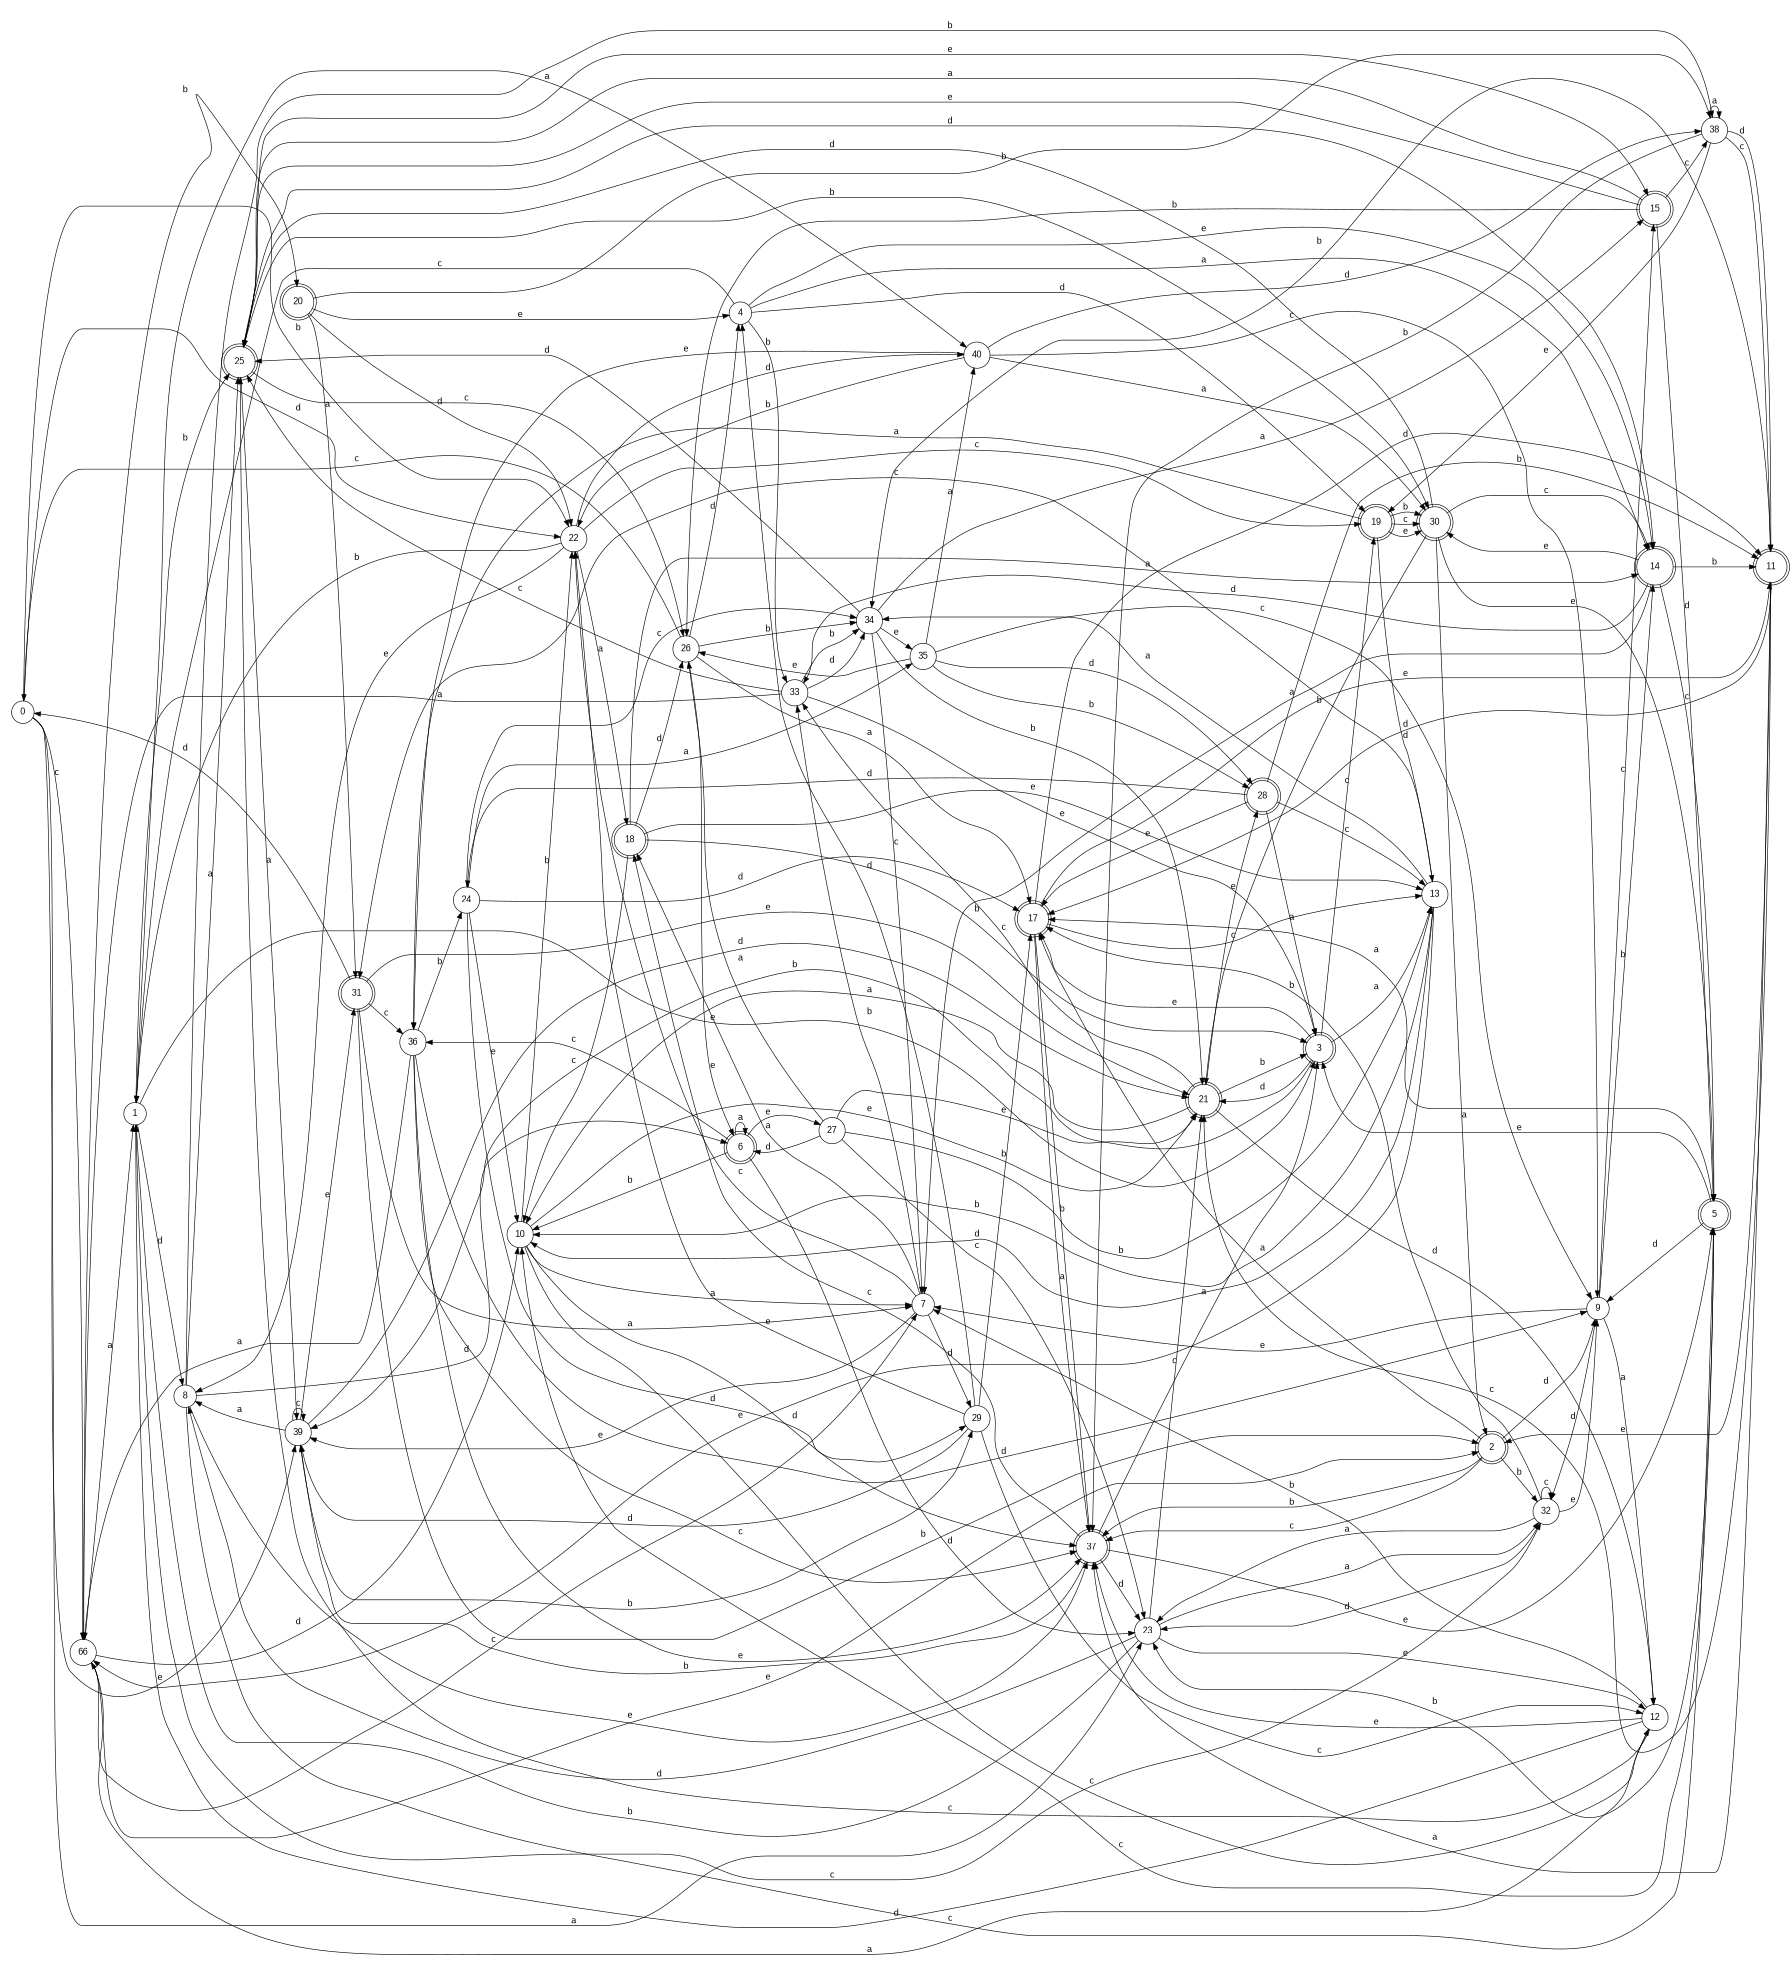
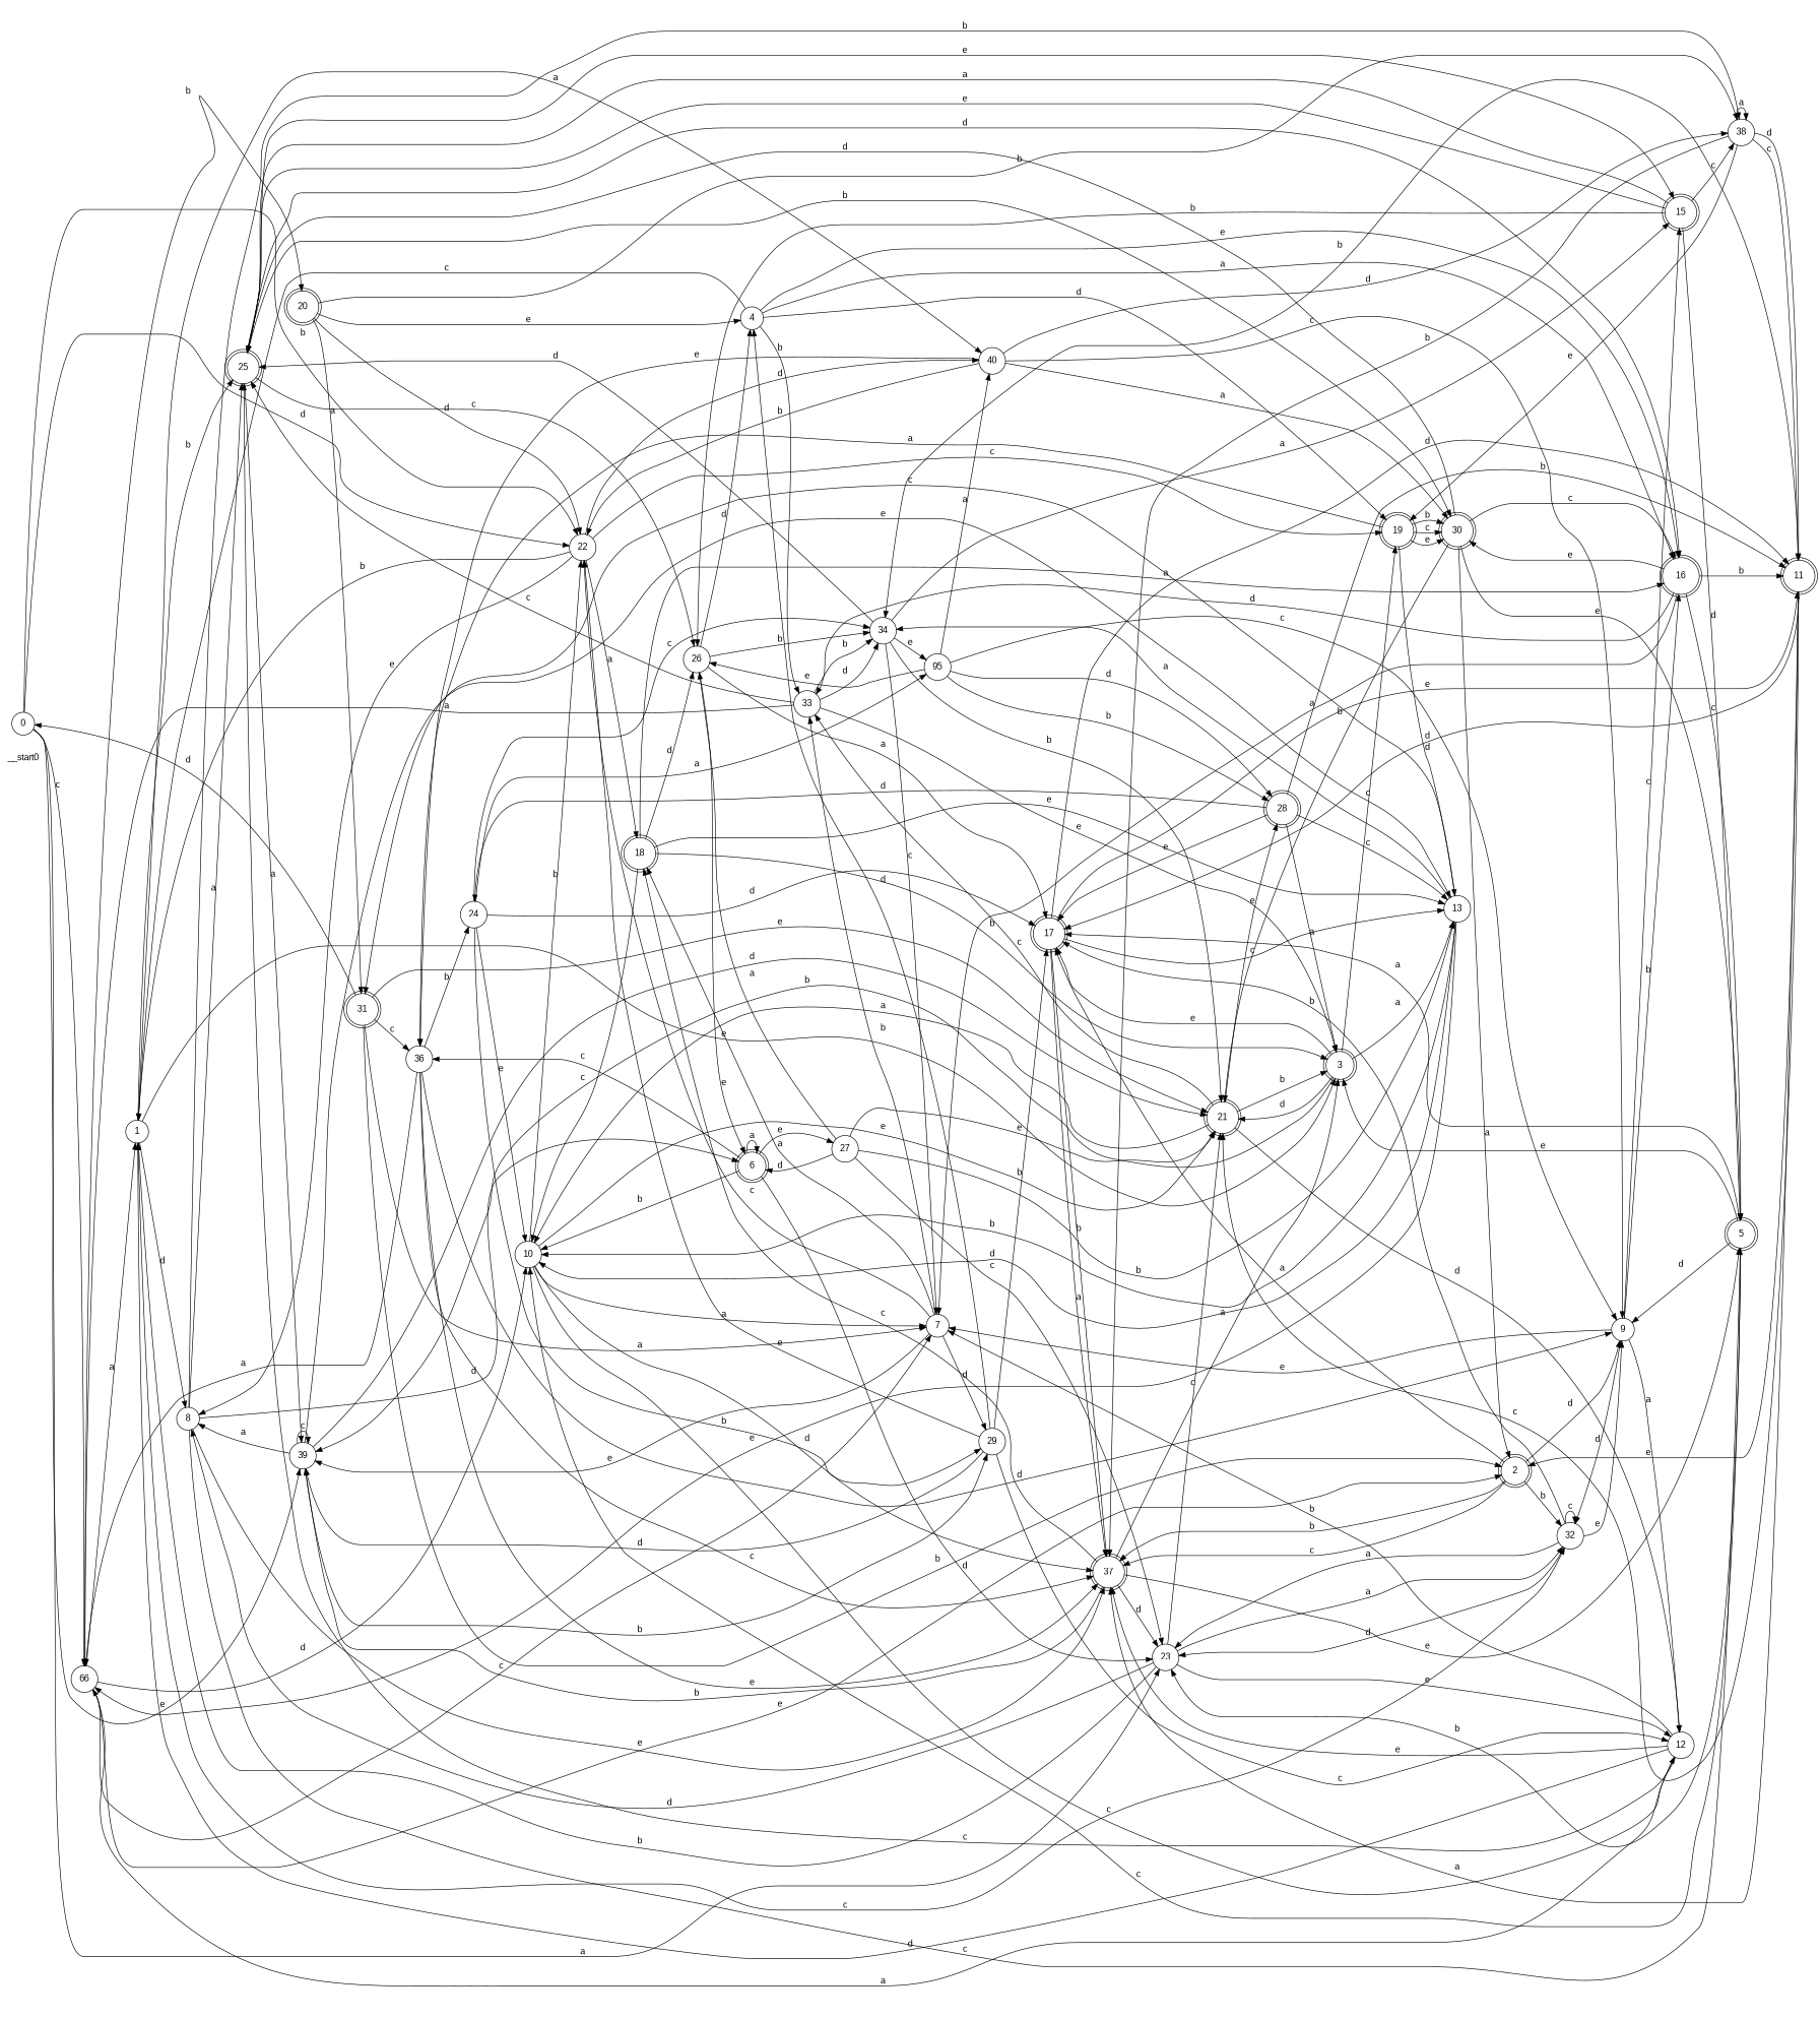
  digraph {
    fontname="Liberation Sans"
    rankdir=LR
    node [fontname="Liberation Sans" shape=circle color=black fillcolor=white style=filled]
    edge [fontname="Liberation Sans"]
+   __start0 [shape=none color="" fillcolor="" style=""]
    n2 [label=0]
    n3 [label=66]
    n4 [label=22]
    n5 [label=23]
    n6 [label=39]
    n7 [label=1]
    n8 [label=2 shape=doublecircle style="rounded,filled"]
    n9 [label=10]
    n10 [label=7]
    n11 [label=20 shape=doublecircle style="rounded,filled"]
    n12 [label=8]
    n13 [label=40]
    n14 [label=19 shape=doublecircle style="rounded,filled"]
    n15 [label=18 shape=doublecircle style="rounded,filled"]
    n16 [label=32]
    n17 [label=21 shape=doublecircle style="rounded,filled"]
    n18 [label=12]
    n19 [label=13]
    n20 [label=29]
    n21 [label=3 shape=doublecircle style="rounded,filled"]
    n22 [label=25 shape=doublecircle style="rounded,filled"]
    n23 [label=17 shape=doublecircle style="rounded,filled"]
    n24 [label=37 shape=doublecircle style="rounded,filled"]
    n25 [label=5 shape=doublecircle style="rounded,filled"]
    n26 [label=6 shape=doublecircle style="rounded,filled"]
    n27 [label=38]
-   n28 [label=14 shape=doublecircle style="rounded,filled"]
+   n28 [label=16 shape=doublecircle style="rounded,filled"]
    n29 [label=15 shape=doublecircle style="rounded,filled"]
    n30 [label=30 shape=doublecircle style="rounded,filled"]
    n31 [label=26]
    n32 [label=9]
    n33 [label=36]
    n34 [label=11 shape=doublecircle style="rounded,filled"]
    n35 [label=34]
    n36 [label=31 shape=doublecircle style="rounded,filled"]
    n37 [label=33]
    n38 [label=28 shape=doublecircle style="rounded,filled"]
    n39 [label=4]
    n40 [label=27]
    n41 [label=24]
-   n42 [label=35]
+   n42 [label=95]
    n2 -> n3 [label=c]
    n2 -> n4 [label=b]
    n2 -> n4 [label=d]
    n2 -> n5 [label=a]
    n2 -> n6 [label=e]
    n3 -> n7 [label=a]
    n3 -> n8 [label=e]
    n3 -> n9 [label=d]
    n3 -> n10 [label=c]
    n3 -> n11 [label=b]
    n4 -> n7 [label=b]
    n4 -> n12 [label=e]
    n4 -> n13 [label=d]
    n4 -> n14 [label=c]
    n4 -> n15 [label=a]
    n5 -> n7 [label=b]
    n5 -> n12 [label=d]
    n5 -> n16 [label=a]
    n5 -> n17 [label=c]
    n5 -> n18 [label=e]
    n6 -> n6 [label=c]
    n6 -> n12 [label=a]
    n6 -> n17 [label=d]
-   n6 -> n36 [label=e]
+   n6 -> n19 [label=e]
    n6 -> n20 [label=b]
    n7 -> n12 [label=d]
    n7 -> n13 [label=a]
    n7 -> n16 [label=c]
    n7 -> n21 [label=e]
    n7 -> n22 [label=b]
    n8 -> n16 [label=b]
    n8 -> n23 [label=a]
    n8 -> n24 [label=b]
    n8 -> n24 [label=c]
    n8 -> n32 [label=d]
    n9 -> n4 [label=b]
    n9 -> n10 [label=a]
    n9 -> n17 [label=e]
    n9 -> n18 [label=c]
    n9 -> n24 [label=d]
    n10 -> n4 [label=c]
    n10 -> n6 [label=e]
    n10 -> n15 [label=a]
    n10 -> n20 [label=d]
    n10 -> n37 [label=b]
    n11 -> n4 [label=d]
    n11 -> n27 [label=b]
    n11 -> n36 [label=a]
    n11 -> n39 [label=e]
    n12 -> n22 [label=a]
    n12 -> n24 [label=e]
    n12 -> n25 [label=c]
    n12 -> n26 [label=d]
    n12 -> n27 [label=b]
    n13 -> n4 [label=b]
    n13 -> n27 [label=d]
    n13 -> n30 [label=a]
    n13 -> n32 [label=c]
    n13 -> n33 [label=e]
    n14 -> n19 [label=d]
    n14 -> n30 [label=b]
    n14 -> n30 [label=c]
    n14 -> n30 [label=e]
    n14 -> n33 [label=a]
    n15 -> n9 [label=c]
    n15 -> n19 [label=e]
    n15 -> n21 [label=b]
    n15 -> n28 [label=a]
    n15 -> n31 [label=d]
    n16 -> n5 [label=a]
    n16 -> n5 [label=d]
    n16 -> n16 [label=c]
    n16 -> n23 [label=b]
    n16 -> n32 [label=e]
    n17 -> n9 [label=a]
    n17 -> n18 [label=d]
    n17 -> n21 [label=b]
    n17 -> n37 [label=c]
    n17 -> n38 [label=e]
    n18 -> n3 [label=a]
    n18 -> n7 [label=d]
    n18 -> n10 [label=b]
    n18 -> n22 [label=c]
    n18 -> n24 [label=e]
    n19 -> n3 [label=e]
    n19 -> n9 [label=b]
    n19 -> n9 [label=d]
    n19 -> n35 [label=a]
    n19 -> n36 [label=c]
    n20 -> n4 [label=e]
    n20 -> n6 [label=d]
    n20 -> n18 [label=c]
    n20 -> n23 [label=b]
    n20 -> n39 [label=d]
    n21 -> n6 [label=b]
    n21 -> n14 [label=c]
    n21 -> n17 [label=d]
    n21 -> n19 [label=a]
    n21 -> n23 [label=e]
    n22 -> n6 [label=a]
    n22 -> n28 [label=d]
    n22 -> n29 [label=e]
    n22 -> n30 [label=b]
    n22 -> n31 [label=c]
    n23 -> n19 [label=c]
    n23 -> n24 [label=a]
    n23 -> n24 [label=b]
    n23 -> n34 [label=d]
    n23 -> n34 [label=e]
    n24 -> n5 [label=d]
    n24 -> n6 [label=b]
    n24 -> n15 [label=c]
    n24 -> n21 [label=a]
    n24 -> n25 [label=e]
    n25 -> n5 [label=b]
    n25 -> n9 [label=c]
    n25 -> n21 [label=e]
    n25 -> n23 [label=a]
    n25 -> n32 [label=d]
    n26 -> n5 [label=d]
    n26 -> n9 [label=b]
    n26 -> n26 [label=a]
    n26 -> n33 [label=c]
    n26 -> n40 [label=e]
    n27 -> n14 [label=e]
    n27 -> n24 [label=b]
    n27 -> n27 [label=a]
    n27 -> n34 [label=c]
    n27 -> n34 [label=d]
    n28 -> n10 [label=a]
    n28 -> n25 [label=c]
    n28 -> n30 [label=e]
    n28 -> n34 [label=b]
    n28 -> n37 [label=d]
    n29 -> n22 [label=a]
    n29 -> n22 [label=e]
    n29 -> n25 [label=d]
    n29 -> n27 [label=c]
    n29 -> n31 [label=b]
    n30 -> n8 [label=a]
    n30 -> n17 [label=b]
    n30 -> n22 [label=d]
    n30 -> n25 [label=e]
    n30 -> n28 [label=c]
-   n31 -> n2 [label=c]
    n31 -> n23 [label=a]
    n31 -> n26 [label=e]
    n31 -> n35 [label=b]
    n31 -> n39 [label=d]
    n32 -> n10 [label=e]
    n32 -> n16 [label=d]
    n32 -> n18 [label=a]
    n32 -> n28 [label=b]
    n32 -> n29 [label=c]
    n33 -> n3 [label=a]
    n33 -> n24 [label=c]
    n33 -> n24 [label=e]
    n33 -> n32 [label=d]
    n33 -> n41 [label=b]
    n34 -> n8 [label=e]
    n34 -> n17 [label=c]
    n34 -> n23 [label=d]
    n34 -> n24 [label=a]
    n34 -> n35 [label=b]
    n35 -> n10 [label=c]
    n35 -> n17 [label=b]
    n35 -> n22 [label=d]
    n35 -> n29 [label=a]
    n35 -> n42 [label=e]
    n36 -> n2 [label=d]
    n36 -> n8 [label=b]
    n36 -> n10 [label=a]
    n36 -> n17 [label=e]
    n36 -> n33 [label=c]
    n37 -> n3 [label=a]
    n37 -> n21 [label=e]
    n37 -> n22 [label=c]
    n37 -> n35 [label=b]
    n37 -> n35 [label=d]
    n38 -> n19 [label=c]
    n38 -> n21 [label=a]
    n38 -> n23 [label=e]
    n38 -> n34 [label=b]
    n38 -> n41 [label=d]
    n39 -> n7 [label=c]
    n39 -> n14 [label=d]
    n39 -> n28 [label=a]
    n39 -> n28 [label=e]
    n39 -> n37 [label=b]
    n40 -> n5 [label=c]
    n40 -> n17 [label=e]
    n40 -> n19 [label=b]
    n40 -> n26 [label=d]
    n40 -> n31 [label=a]
    n41 -> n9 [label=e]
-   n41 -> n20 [label=d]
+   n41 -> n20 [label=b]
    n41 -> n23 [label=d]
    n41 -> n35 [label=c]
    n41 -> n42 [label=a]
    n42 -> n13 [label=a]
    n42 -> n31 [label=e]
    n42 -> n32 [label=c]
    n42 -> n38 [label=b]
    n42 -> n38 [label=d]
  }
